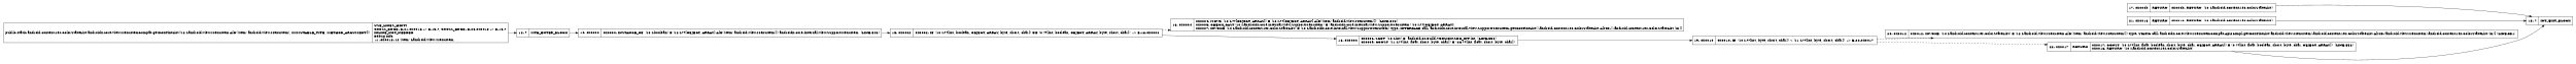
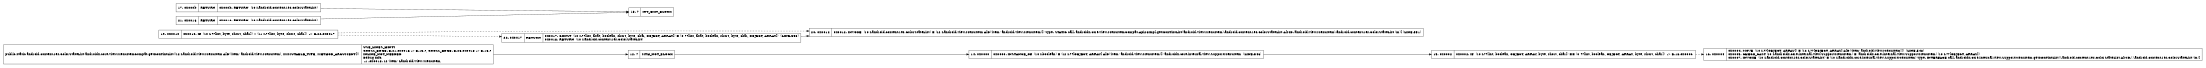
  digraph {
    rankdir=LR
    node [shape=record]
-   n1 [label="{12\:\ ?|MTH_ENTER_BLOCK\l}"]
+   n1 [label="{12\:\ ?|MTH_NOT_BLOCK\l}"]
    n2 [label="{14\:\ 0x0000|0x0000: INSTANCE_OF  (r0 I:boolean) = (r2 I:??[OBJECT, ARRAY] A[D('item' android.view.MenuItem)]) androidx.core.internal.view.SupportMenuItem  (LINE:546)\l}"]
    n3 [label="{15\:\ 0x0002|0x0002: IF  (r0 I:??[int, boolean, OBJECT, ARRAY, byte, short, char]) == (0 ??[int, boolean, OBJECT, ARRAY, byte, short, char])  \-\> B:18:0x000c \l}"]
    n4 [label="{16\:\ 0x0004|0x0004: MOVE  (r0 I:??[OBJECT, ARRAY]) = (r2 I:??[OBJECT, ARRAY] A[D('item' android.view.MenuItem)])  (LINE:548)\l0x0005: CHECK_CAST (r0 I:androidx.core.internal.view.SupportMenuItem) = (androidx.core.internal.view.SupportMenuItem) (r0 I:??[OBJECT, ARRAY]) \l0x0007: INVOKE  (r0 I:android.content.res.ColorStateList) = (r0 I:androidx.core.internal.view.SupportMenuItem) type: INTERFACE call: androidx.core.internal.view.SupportMenuItem.getIconTintList():android.content.res.ColorStateList A[MD:():android.content.res.ColorStateList (m)]\l}"]
-   n5 [label="{18\:\ 0x000c|0x000c: SGET  (r0 I:int) =  android.os.Build.VERSION.SDK_INT int  (LINE:550)\l0x000e: CONST  (r1 I:??[int, float, short, byte, char]) = (26 ??[int, float, short, byte, char]) \l}"]
    n6 [label="{19\:\ 0x0010|0x0010: IF  (r0 I:??[int, byte, short, char]) \< (r1 I:??[int, byte, short, char])  \-\> B:22:0x0017 \l}"]
    n7 [label="{17\:\ 0x000b|RETURN\l|0x000b: RETURN  (r0 I:android.content.res.ColorStateList) \l}"]
    n8 [label="{13\:\ ?|INT_EXIT_BLOCK\l}"]
    n9 [label="{20\:\ 0x0012|0x0012: INVOKE  (r0 I:android.content.res.ColorStateList) = (r2 I:android.view.MenuItem A[D('item' android.view.MenuItem)]) type: STATIC call: androidx.core.view.MenuItemCompat.Api26Impl.getIconTintList(android.view.MenuItem):android.content.res.ColorStateList A[MD:(android.view.MenuItem):android.content.res.ColorStateList (m)] (LINE:551)\l}"]
    n10 [label="{22\:\ 0x0017|RETURN\l|0x0017: CONST  (r0 I:??[int, float, boolean, short, byte, char, OBJECT, ARRAY]) = (0 ??[int, float, boolean, short, byte, char, OBJECT, ARRAY])  (LINE:553)\l0x0018: RETURN  (r0 I:android.content.res.ColorStateList) \l}"]
    n11 [label="{21\:\ 0x0016|RETURN\l|0x0016: RETURN  (r0 I:android.content.res.ColorStateList) \l}"]
    n12 [label="{public static android.content.res.ColorStateList androidx.core.view.MenuItemCompat.getIconTintList((r2 I:android.view.MenuItem A[D('item' android.view.MenuItem), IMMUTABLE_TYPE, METHOD_ARGUMENT]))  | USE_LINES_HINTS\lCROSS_EDGE: B:21:0x0016 \-\> B:13:?, CROSS_EDGE: B:23:0x0018 \-\> B:13:?\lINLINE_NOT_NEEDED\lDebug Info:\l  \-1 \-0x0018: r2 'item' Landroid\/view\/MenuItem;\l}"]
    n1 -> n2
    n2 -> n3
    n3 -> n4 [style=dashed]
-   n3 -> n5
-   n5 -> n6
    n6 -> n9 [style=dashed]
    n6 -> n10 [style=dashed]
    n7 -> n8
-   n10 -> n8
+   n10 -> n9
    n11 -> n8
    n12 -> n1
  }
